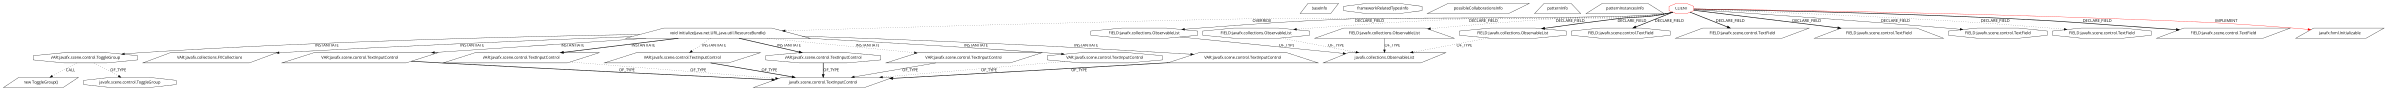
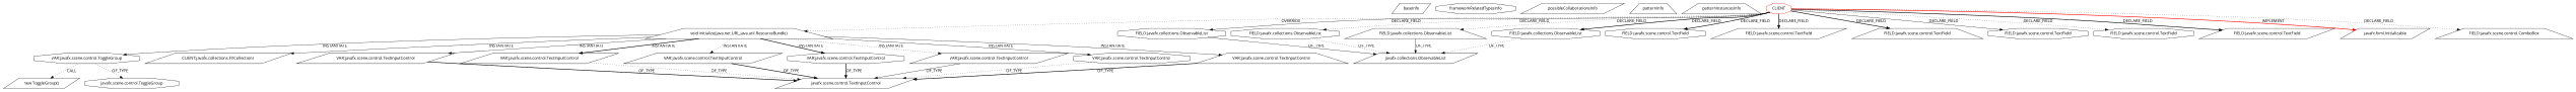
  digraph {
    fontname="Open Sans"
    node [fontname="Open Sans" shape=parallelogram isFrameworkType=false vertexType=FIELD_DECLARATION]
    edge [fontname="Open Sans" style=dotted]
    baseInfo [category=pattern graphId=2539 isAnonymous=false possibleRelation=false isFrameworkType="" vertexType=""]
    frameworkRelatedTypesInfo [0="javafx.fxml.Initializable" shape=octagon isFrameworkType="" vertexType=""]
    possibleCollaborationsInfo [isFrameworkType="" vertexType=""]
    patternInfo [frequency=2.0 patternRootClient=0 shape=trapezium isFrameworkType="" vertexType=""]
    patternInstancesInfo [0="killjoy64-Scouting~/killjoy64-Scouting/Scouting-master/Robotics Scouting Client/src/org/petoskeypaladins/scouting/client/Controller.java~Controller~3456" 1="bianconejo-CEFX~/bianconejo-CEFX/CEFX-master/src/cefx/CECommandeController.java~CECommandeController~2084" shape=trapezium isFrameworkType="" vertexType=""]
    n6 [label="new ToggleGroup()" vertexType=CONSTRUCTOR_CALL]
    n7 [label="VAR:javafx.scene.control.ToggleGroup" shape=octagon vertexType=VARIABLE_EXPRESION]
    n8 [label="javafx.scene.control.ToggleGroup" shape=octagon vertexType=FRAMEWORK_CLASS_TYPE]
    n9 [label="void initialize(java.net.URL,java.util.ResourceBundle)" shape=trapezium vertexType=OVERRIDING_METHOD_DECLARATION]
-   n10 [label="VAR:javafx.collections.FXCollections" vertexType=VARIABLE_EXPRESION]
+   n10 [label="CLIENT:javafx.collections.FXCollections" vertexType=VARIABLE_EXPRESION]
    n11 [label="VAR:javafx.scene.control.TextInputControl" vertexType=VARIABLE_EXPRESION]
    n12 [label="VAR:javafx.scene.control.TextInputControl" vertexType=VARIABLE_EXPRESION]
    n13 [label="VAR:javafx.scene.control.TextInputControl" vertexType=VARIABLE_EXPRESION]
    n14 [label="VAR:javafx.scene.control.TextInputControl" shape=octagon vertexType=VARIABLE_EXPRESION]
    n15 [label="VAR:javafx.scene.control.TextInputControl" vertexType=VARIABLE_EXPRESION]
    n16 [label="VAR:javafx.scene.control.TextInputControl" shape=octagon vertexType=VARIABLE_EXPRESION]
    n17 [label="VAR:javafx.scene.control.TextInputControl" shape=trapezium vertexType=VARIABLE_EXPRESION]
    n18 [label="javafx.scene.control.TextInputControl" vertexType=FRAMEWORK_CLASS_TYPE]
    n19 [color=red label=CLIENT shape=octagon vertexType=ROOT_CLIENT_CLASS_DECLARATION]
    n20 [label="FIELD:javafx.collections.ObservableList" shape=octagon]
    n21 [label="FIELD:javafx.collections.ObservableList" shape=octagon]
    n22 [label="FIELD:javafx.collections.ObservableList" shape=trapezium]
    n23 [label="FIELD:javafx.collections.ObservableList" shape=octagon]
    n24 [label="FIELD:javafx.scene.control.TextField" shape=octagon]
    n25 [label="FIELD:javafx.scene.control.TextField"]
    n26 [label="FIELD:javafx.scene.control.TextField" shape=trapezium]
    n27 [label="FIELD:javafx.scene.control.TextField" shape=octagon]
    n28 [label="FIELD:javafx.scene.control.TextField" shape=octagon]
    n29 [label="FIELD:javafx.scene.control.TextField"]
    n30 [label="javafx.fxml.Initializable" vertexType=FRAMEWORK_INTERFACE_TYPE]
+   n31 [label="FIELD:javafx.scene.control.ComboBox" shape=trapezium]
    n32 [label="javafx.collections.ObservableList" vertexType=FRAMEWORK_INTERFACE_TYPE]
    n7 -> n6 [label=CALL]
    n7 -> n8 [label=OF_TYPE]
    n9 -> n7 [label=INSTANTIATE style=solid]
    n9 -> n10 [label=INSTANTIATE style=solid]
    n9 -> n11 [label=INSTANTIATE style=solid]
    n9 -> n12 [label=INSTANTIATE style=bold]
    n9 -> n13 [label=INSTANTIATE]
    n9 -> n14 [label=INSTANTIATE style=bold]
    n9 -> n15 [label=INSTANTIATE]
    n9 -> n16 [label=INSTANTIATE style=solid]
    n9 -> n17 [label=INSTANTIATE style=solid]
    n11 -> n18 [label=OF_TYPE style=bold]
    n12 -> n18 [label=OF_TYPE]
    n13 -> n18 [label=OF_TYPE style=bold]
    n14 -> n18 [label=OF_TYPE style=bold]
    n15 -> n18 [label=OF_TYPE style=solid]
    n16 -> n18 [label=OF_TYPE]
    n17 -> n18 [label=OF_TYPE style=bold]
    n19 -> n9 [label=OVERRIDE]
    n19 -> n20 [label=DECLARE_FIELD style=solid]
    n19 -> n21 [label=DECLARE_FIELD]
    n19 -> n22 [label=DECLARE_FIELD]
    n19 -> n23 [label=DECLARE_FIELD style=bold]
    n19 -> n24 [label=DECLARE_FIELD style=bold]
    n19 -> n25 [label=DECLARE_FIELD style=bold]
    n19 -> n26 [label=DECLARE_FIELD style=bold]
    n19 -> n27 [label=DECLARE_FIELD style=solid]
    n19 -> n28 [label=DECLARE_FIELD]
    n19 -> n29 [label=DECLARE_FIELD style=bold]
-   n19 -> n30 [color=red label=IMPLEMENT style=solid]
+   n19 -> n30 [color=red label=IMPLEMENT style=bold]
+   n19 -> n31 [label=DECLARE_FIELD]
    n20 -> n32 [label=OF_TYPE style=solid]
    n21 -> n32 [label=OF_TYPE]
    n22 -> n32 [label=OF_TYPE style=solid]
    n23 -> n32 [label=OF_TYPE]
  }
